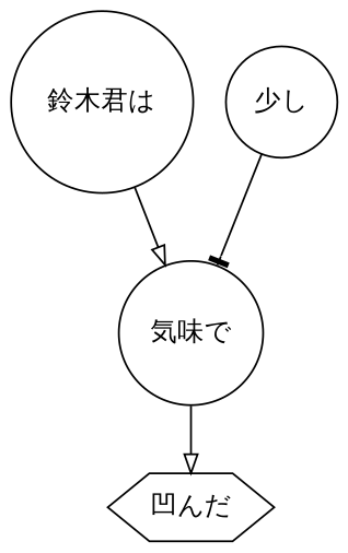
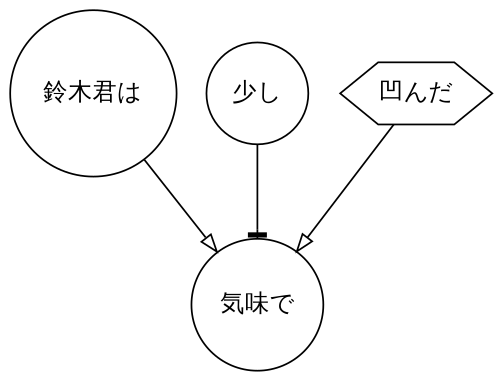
  digraph {
    fontname="Roboto Mono"
    node [fontname="Roboto Mono" shape=circle]
    edge [arrowhead=onormal fontname="Roboto Mono"]
    n1 [label="鈴木君は"]
    n2 [label="気味で"]
    n3 [label="少し"]
    n4 [label="凹んだ" shape=hexagon]
    n1 -> n2
    n3 -> n2 [arrowhead=tee]
-   n2 -> n4
+   n4 -> n2
  }
